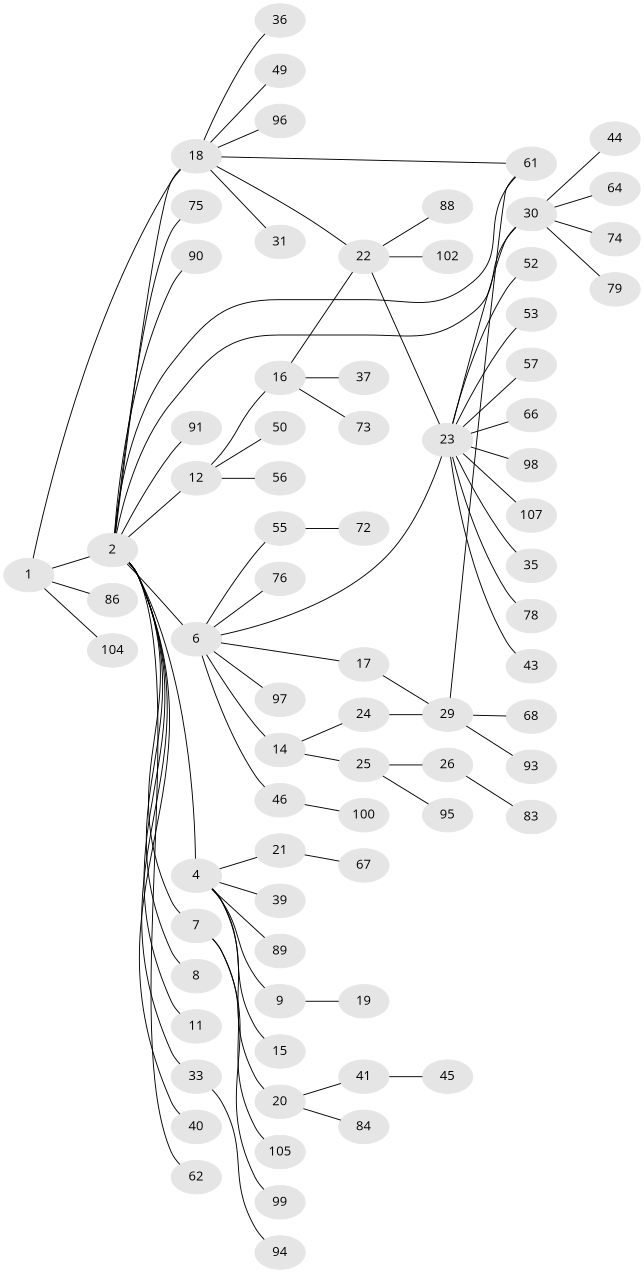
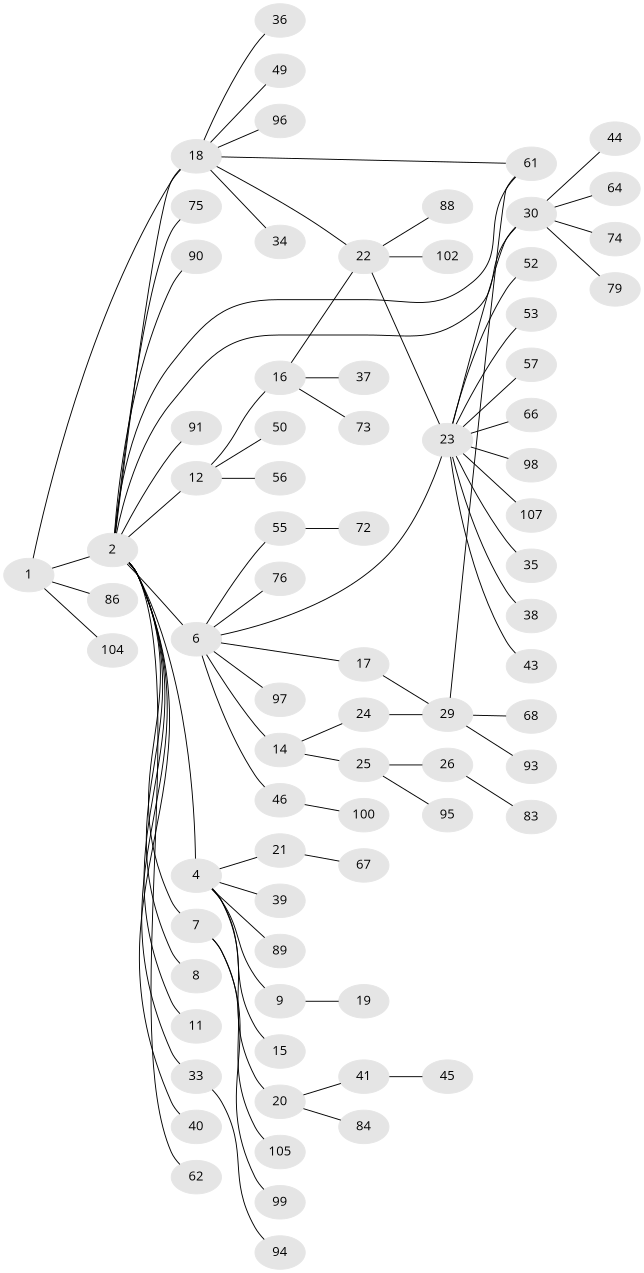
  graph {
    fontname="Open Sans"
    rankdir=LR
    node [color=gray90 fontname="Open Sans" style=filled]
    edge [fontname="Open Sans"]
    1 [super="+3"]
    2 [super="+13"]
    18 [super="+42"]
    86
    104
    4 [super="+5"]
    6 [super="+34"]
    7 [super="+10"]
    8 [super="+92"]
    11
    12 [super="+51"]
    30 [super="+58"]
    33 [super="+71"]
    40 [super="+87"]
    61 [super="+103"]
    62
    75
    90
    91
    22 [super="+59"]
-   31
+   31 [label=34]
    36 [super="+48"]
    49
    96
    9 [super="+47"]
    15
    20 [super="+27"]
    21 [super="+65"]
    39 [super="+70"]
    89
    14
    17 [super="+63"]
    23 [super="+32"]
    46 [super="+54"]
    55 [super="+106"]
    76 [super="+80"]
    97
    99
    105
    16 [super="+28"]
    50
    56
    44
    64
    74
    79
    94
    19 [super="+78"]
    41 [super="+85"]
    84
    67
    24
    25 [super="+108"]
    29 [super="+81"]
    35
-   38 [label=78]
+   38
    43
    52
    53 [super="+101"]
    57
    66
    98
    107
    100
    72
    37
    73
    26
    95
    88
    102
    68
    93
    45
    83
    1 -- 2
    1 -- 18
    1 -- 86
    1 -- 104
    2 -- 18
    2 -- 4
    2 -- 6
    2 -- 7
    2 -- 8
    2 -- 11
    2 -- 12
    2 -- 30
    2 -- 33
    2 -- 40
    2 -- 61
    2 -- 62
    2 -- 75
    2 -- 90
    2 -- 91
    18 -- 61
    18 -- 22
    18 -- 31
    18 -- 36
    18 -- 49
    18 -- 96
    4 -- 9
    4 -- 15
    4 -- 20
    4 -- 21
    4 -- 39
    4 -- 89
    6 -- 14
    6 -- 17
    6 -- 23
    6 -- 46
    6 -- 55
    6 -- 76
    6 -- 97
    7 -- 99
    7 -- 105
    12 -- 16
    12 -- 50
    12 -- 56
    30 -- 44
    30 -- 64
    30 -- 74
    30 -- 79
    33 -- 94
    22 -- 23
    22 -- 88
    22 -- 102
    9 -- 19
    20 -- 41
    20 -- 84
    21 -- 67
    14 -- 24
    14 -- 25
    17 -- 29
    23 -- 30
    23 -- 35
    23 -- 38
    23 -- 43
    23 -- 52
    23 -- 53
    23 -- 57
    23 -- 66
    23 -- 98
    23 -- 107
    46 -- 100
    55 -- 72
    16 -- 22
    16 -- 37
    16 -- 73
    41 -- 45
    24 -- 29
    25 -- 26
    25 -- 95
    29 -- 61
    29 -- 68
    29 -- 93
    26 -- 83
  }
